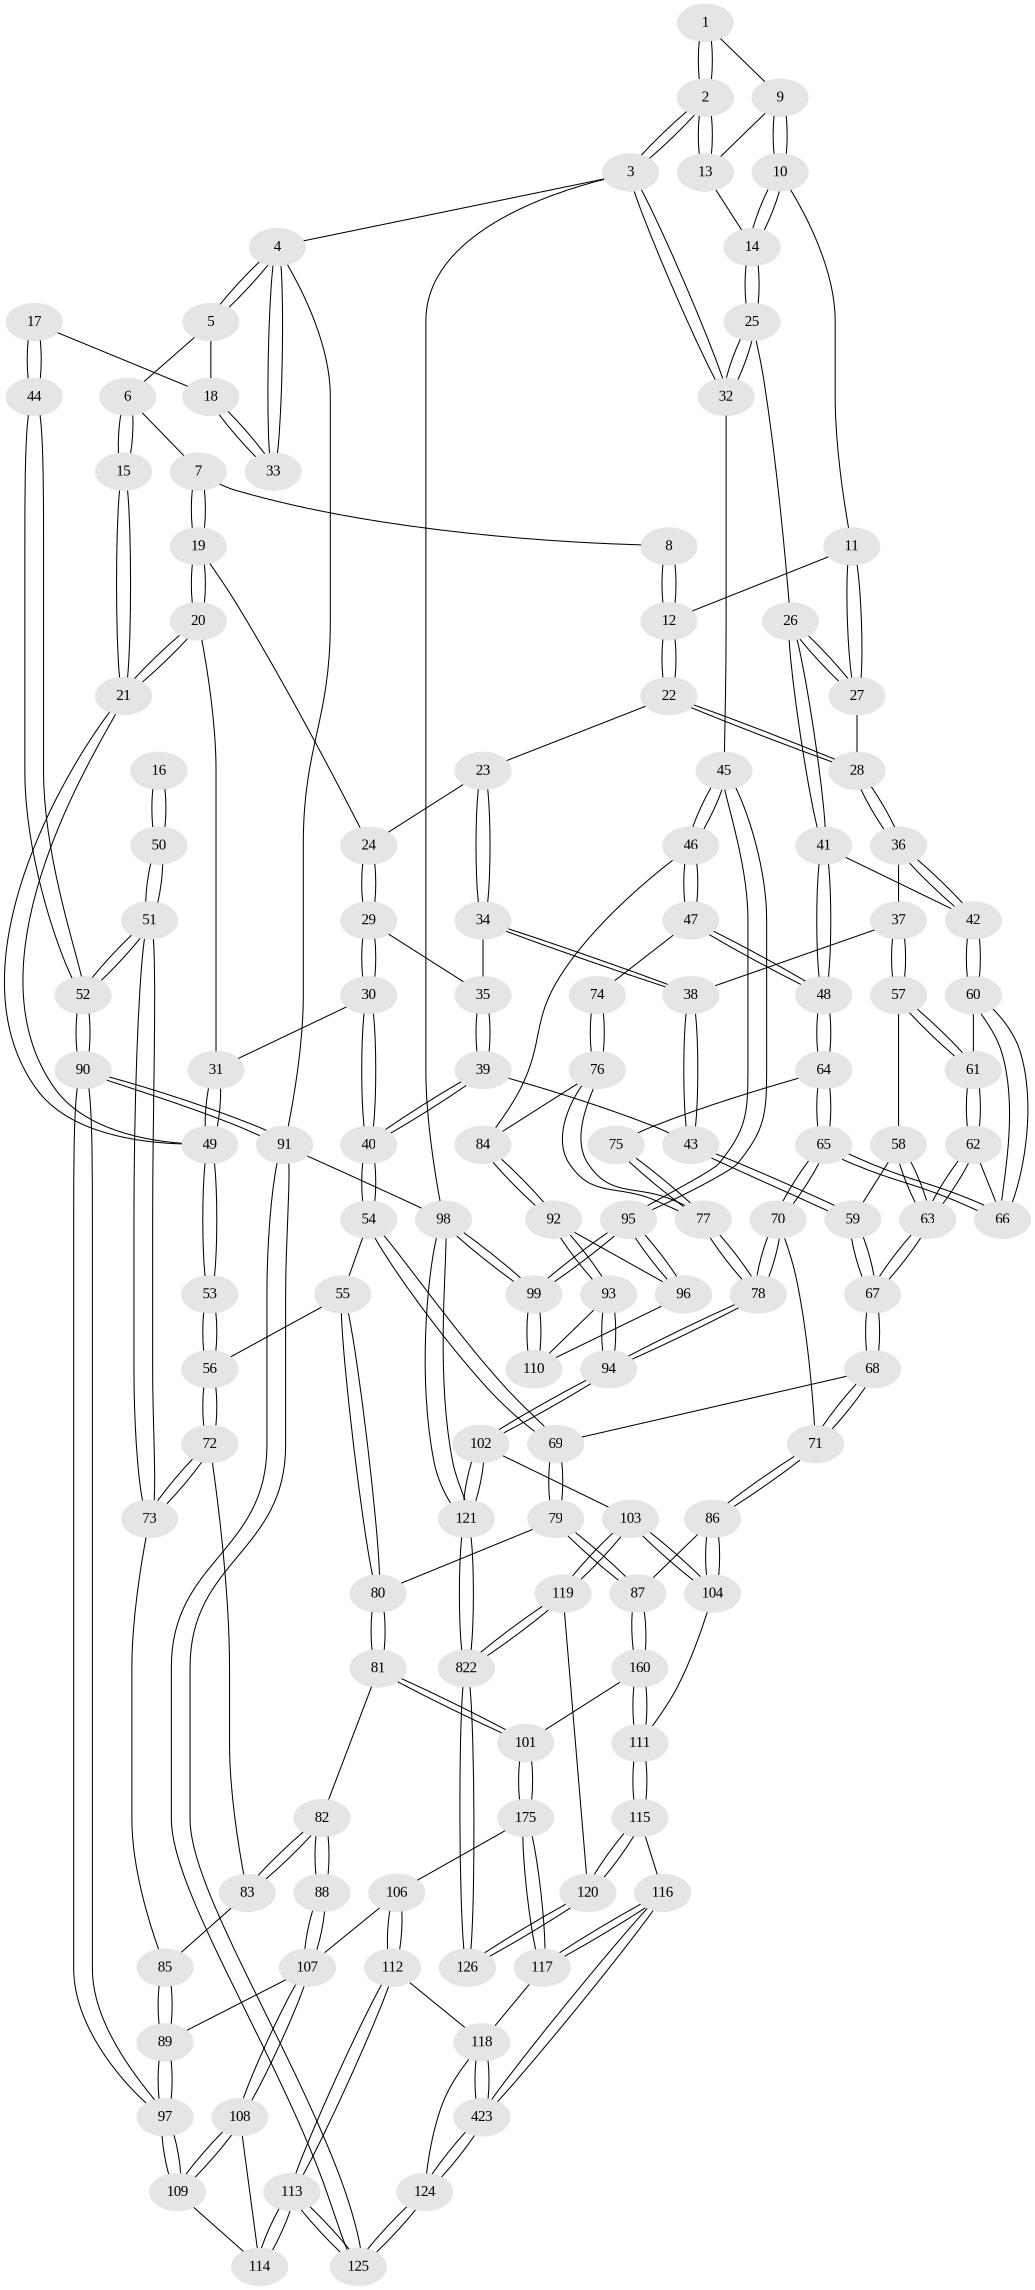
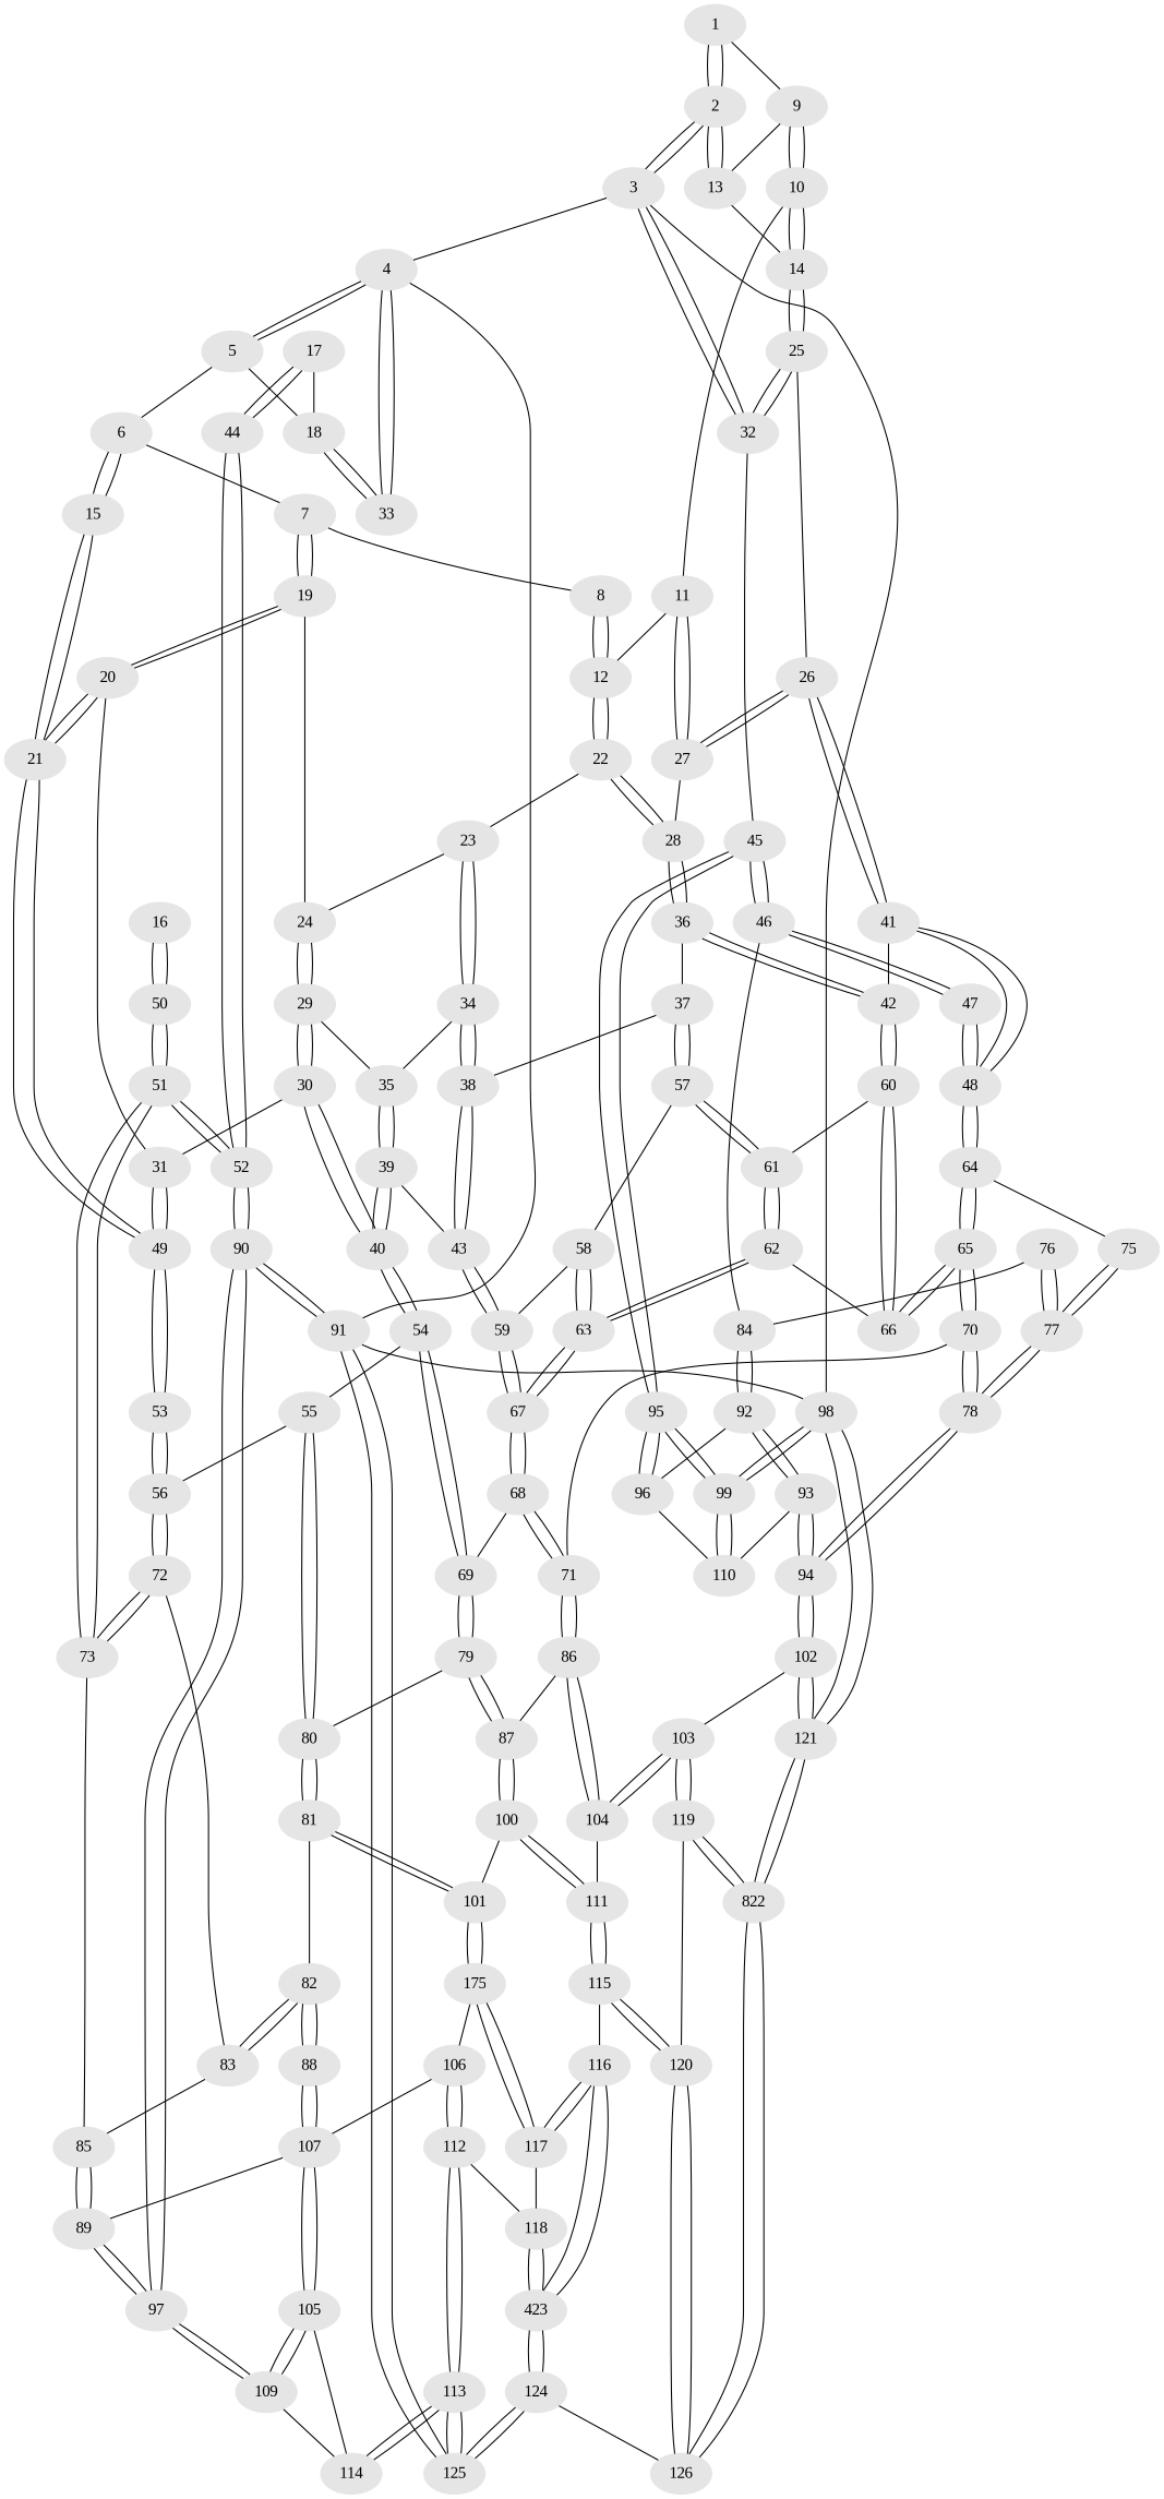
  graph {
    fontname="Liberation Serif"
    node [color=gray90 fontname="Liberation Serif" style=filled]
    edge [fontname="Liberation Serif"]
    1
    2
    9
    3
    13
    10
    4
    32
    98
    14
    5
    33
    91
    45
    99
    121
    6
    18
    125
    7
    15
    8
    19
    21
    12
    20
    24
    22
    11
    27
    25
    28
    23
    26
    16
    50
    49
    17
    44
    51
    52
    31
    29
    53
    34
    36
    35
    38
    30
    41
    42
    48
    37
    40
    39
    54
    46
    95
    43
    57
    60
    58
    61
    59
    55
    69
    64
    66
    67
    90
    47
    84
    96
-   74
    92
    76
    65
    75
    56
    73
    85
    97
    72
    80
    79
    81
    83
    63
    62
    68
    70
    77
    71
    78
    86
    87
    94
    104
    89
    102
-   100 [label=160]
+   100
    82
    101
    88
    n105 [label=175]
    107
    93
    111
-   108
+   108 [label=105]
    109
    110
    103
    114
    n114 [label=822]
    115
    106
    117
    119
    120
    112
    118
    113
    116
    n124 [label=423]
    126
    124
    1 -- 2
    1 -- 2
    1 -- 9
    2 -- 3
    2 -- 3
    2 -- 13
    2 -- 13
    9 -- 13
    9 -- 10
    9 -- 10
    3 -- 4
    3 -- 32
    3 -- 32
    3 -- 98
    13 -- 14
    10 -- 14
    10 -- 14
    10 -- 11
    4 -- 5
    4 -- 5
    4 -- 33
    4 -- 33
    4 -- 91
    32 -- 45
    98 -- 99
    98 -- 99
    98 -- 121
    98 -- 121
    14 -- 25
    14 -- 25
    5 -- 6
    5 -- 18
    91 -- 98
    91 -- 125
    91 -- 125
    45 -- 46
    45 -- 46
    45 -- 95
    45 -- 95
    99 -- 110
    99 -- 110
    121 -- n114
    121 -- n114
    6 -- 7
    6 -- 15
    6 -- 15
    18 -- 33
    18 -- 33
    7 -- 8
    7 -- 19
    7 -- 19
    15 -- 21
    15 -- 21
    8 -- 12
    8 -- 12
    19 -- 20
    19 -- 20
    19 -- 24
    21 -- 49
    21 -- 49
    12 -- 22
    12 -- 22
    20 -- 21
    20 -- 21
    20 -- 31
    24 -- 29
    24 -- 29
    22 -- 28
    22 -- 28
    22 -- 23
    11 -- 12
    11 -- 27
    11 -- 27
    27 -- 28
    25 -- 32
    25 -- 32
    25 -- 26
    28 -- 36
    28 -- 36
    23 -- 24
    23 -- 34
    23 -- 34
    26 -- 27
    26 -- 27
    26 -- 41
    26 -- 41
    16 -- 50
    16 -- 50
    50 -- 51
    50 -- 51
    49 -- 53
    49 -- 53
    17 -- 18
    17 -- 44
    17 -- 44
    44 -- 52
    44 -- 52
    51 -- 52
    51 -- 52
    51 -- 73
    51 -- 73
    52 -- 90
    52 -- 90
    31 -- 49
    31 -- 49
    29 -- 35
    29 -- 30
    29 -- 30
    53 -- 56
    53 -- 56
    34 -- 35
    34 -- 38
    34 -- 38
    36 -- 42
    36 -- 42
    36 -- 37
    35 -- 39
    35 -- 39
    38 -- 43
    38 -- 43
    30 -- 31
    30 -- 40
    30 -- 40
    41 -- 42
    41 -- 48
    41 -- 48
    42 -- 60
    42 -- 60
    48 -- 64
    48 -- 64
    37 -- 38
    37 -- 57
    37 -- 57
    40 -- 54
    40 -- 54
    39 -- 40
    39 -- 40
    39 -- 43
    54 -- 55
    54 -- 69
    54 -- 69
    46 -- 47
    46 -- 47
    46 -- 84
    95 -- 99
    95 -- 99
    95 -- 96
    95 -- 96
    43 -- 59
    43 -- 59
    57 -- 58
    57 -- 61
    57 -- 61
    60 -- 61
    60 -- 66
    60 -- 66
    58 -- 59
    58 -- 63
    58 -- 63
    61 -- 62
    61 -- 62
    59 -- 67
    59 -- 67
    55 -- 56
    55 -- 80
    55 -- 80
    69 -- 79
    69 -- 79
    64 -- 65
    64 -- 65
    64 -- 75
    67 -- 68
    67 -- 68
    90 -- 91
    90 -- 91
    90 -- 97
    90 -- 97
    47 -- 48
    47 -- 48
-   47 -- 74
    84 -- 92
    84 -- 92
    96 -- 110
-   74 -- 76
-   74 -- 76
    92 -- 96
    92 -- 93
    92 -- 93
    76 -- 84
    76 -- 77
    76 -- 77
    65 -- 66
    65 -- 66
    65 -- 70
    65 -- 70
    75 -- 77
    75 -- 77
    56 -- 72
    56 -- 72
    73 -- 85
    85 -- 89
    85 -- 89
    97 -- 109
    97 -- 109
    72 -- 73
    72 -- 73
    72 -- 83
    80 -- 81
    80 -- 81
    79 -- 80
    79 -- 87
    79 -- 87
    81 -- 82
    81 -- 101
    81 -- 101
    83 -- 85
    63 -- 67
    63 -- 67
    62 -- 66
    62 -- 63
    62 -- 63
    68 -- 69
    68 -- 71
    68 -- 71
    70 -- 71
    70 -- 78
    70 -- 78
    77 -- 78
    77 -- 78
    71 -- 86
    71 -- 86
    78 -- 94
    78 -- 94
    86 -- 87
    86 -- 104
    86 -- 104
    87 -- 100
    87 -- 100
    94 -- 102
    94 -- 102
    104 -- 111
    89 -- 97
    89 -- 97
    102 -- 121
    102 -- 121
    102 -- 103
    100 -- 101
    100 -- 111
    100 -- 111
    82 -- 83
    82 -- 83
    82 -- 88
    82 -- 88
    101 -- n105
    101 -- n105
    88 -- 107
    88 -- 107
    n105 -- 106
    n105 -- 117
    n105 -- 117
    107 -- 89
    107 -- 108
    107 -- 108
    93 -- 94
    93 -- 94
    93 -- 110
    111 -- 115
    111 -- 115
    108 -- 109
    108 -- 109
    108 -- 114
    109 -- 114
    103 -- 104
    103 -- 104
    103 -- 119
    103 -- 119
    n114 -- 126
    n114 -- 126
    115 -- 120
    115 -- 120
    115 -- 116
    106 -- 107
    106 -- 112
    106 -- 112
    117 -- 118
    119 -- n114
    119 -- n114
    119 -- 120
    120 -- 126
    120 -- 126
    112 -- 118
    112 -- 113
    112 -- 113
    118 -- n124
    118 -- n124
    113 -- 125
    113 -- 125
    113 -- 114
    113 -- 114
    116 -- 117
    116 -- 117
    116 -- n124
    116 -- n124
    n124 -- 124
    n124 -- 124
    124 -- 125
    124 -- 125
-   124 -- 118
+   124 -- 126
  }
